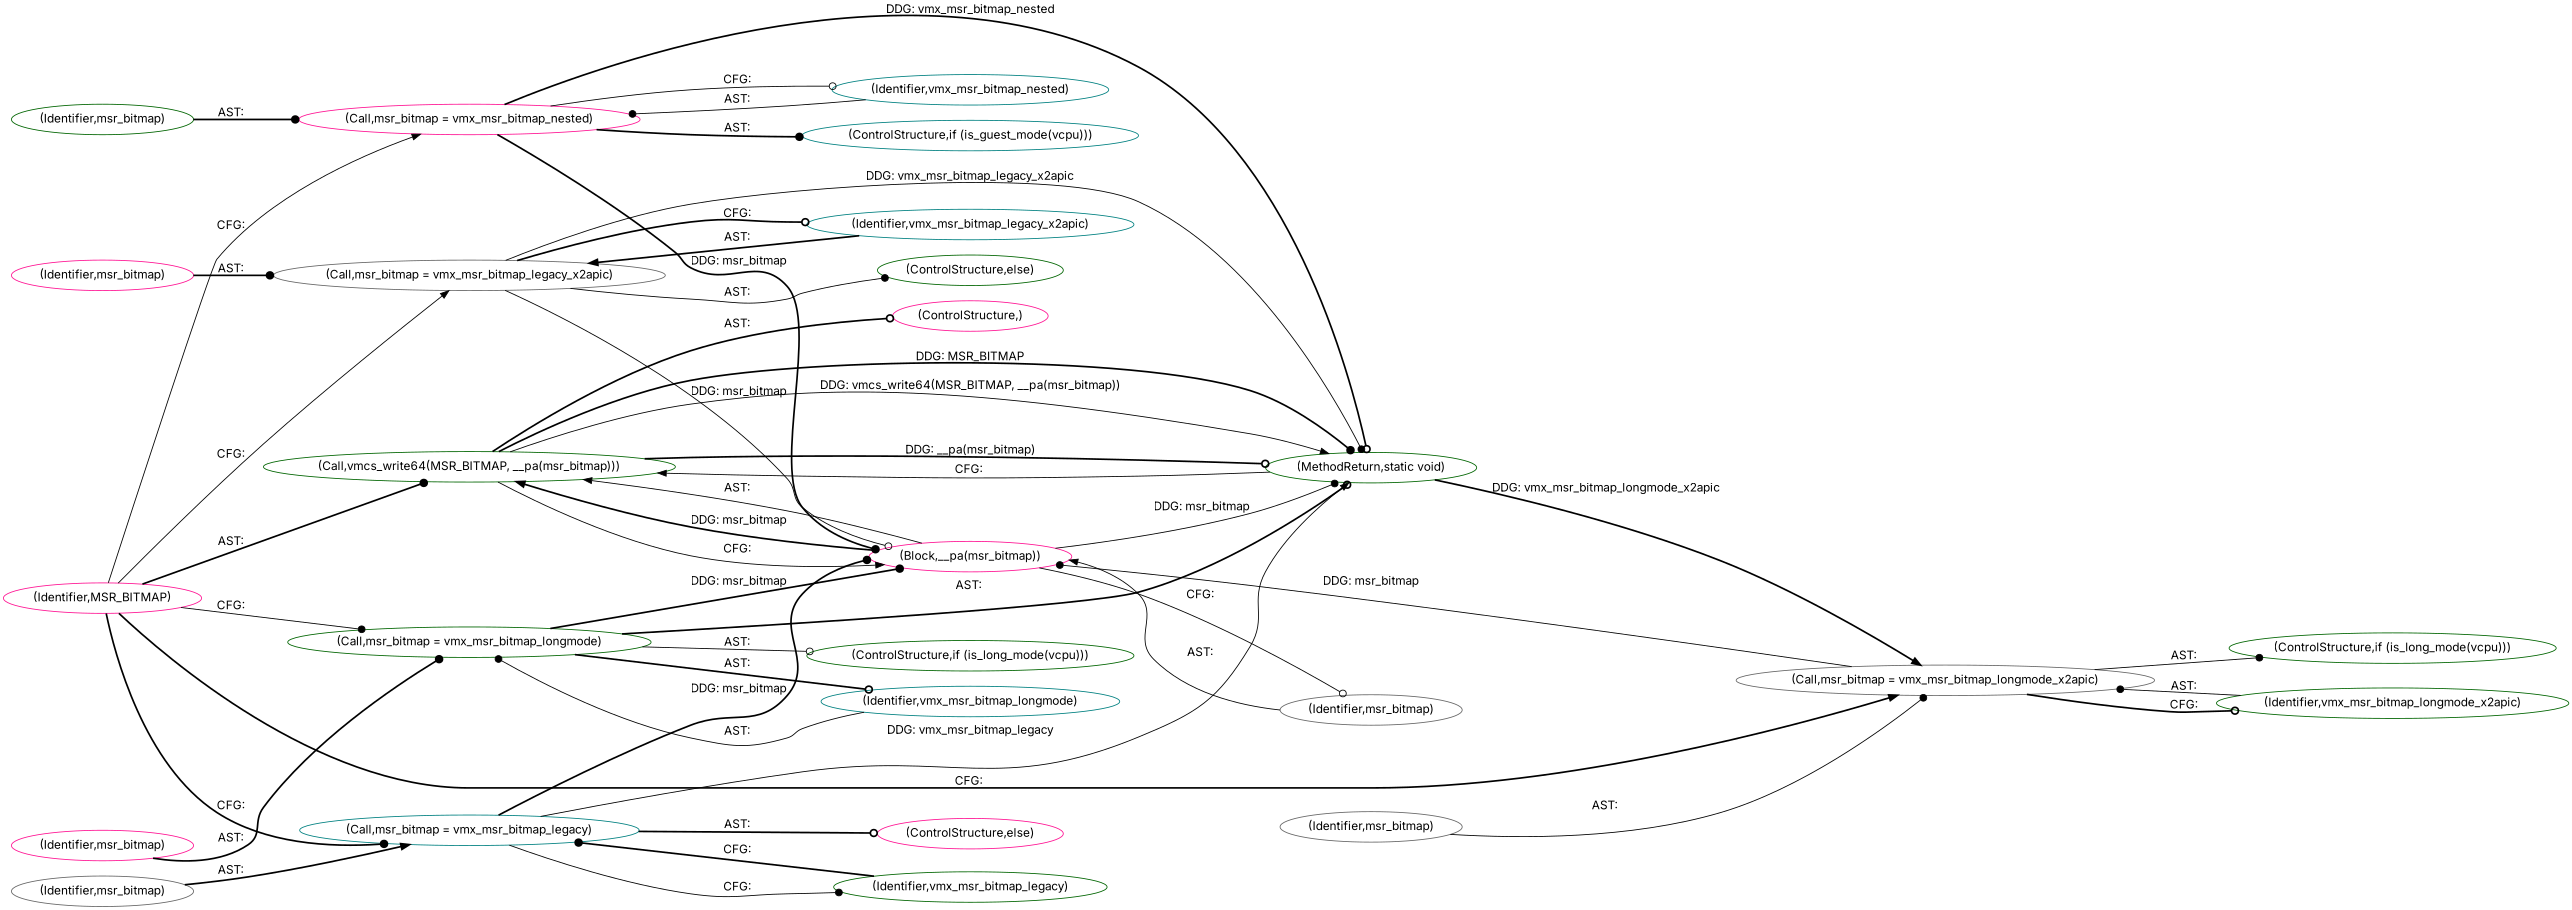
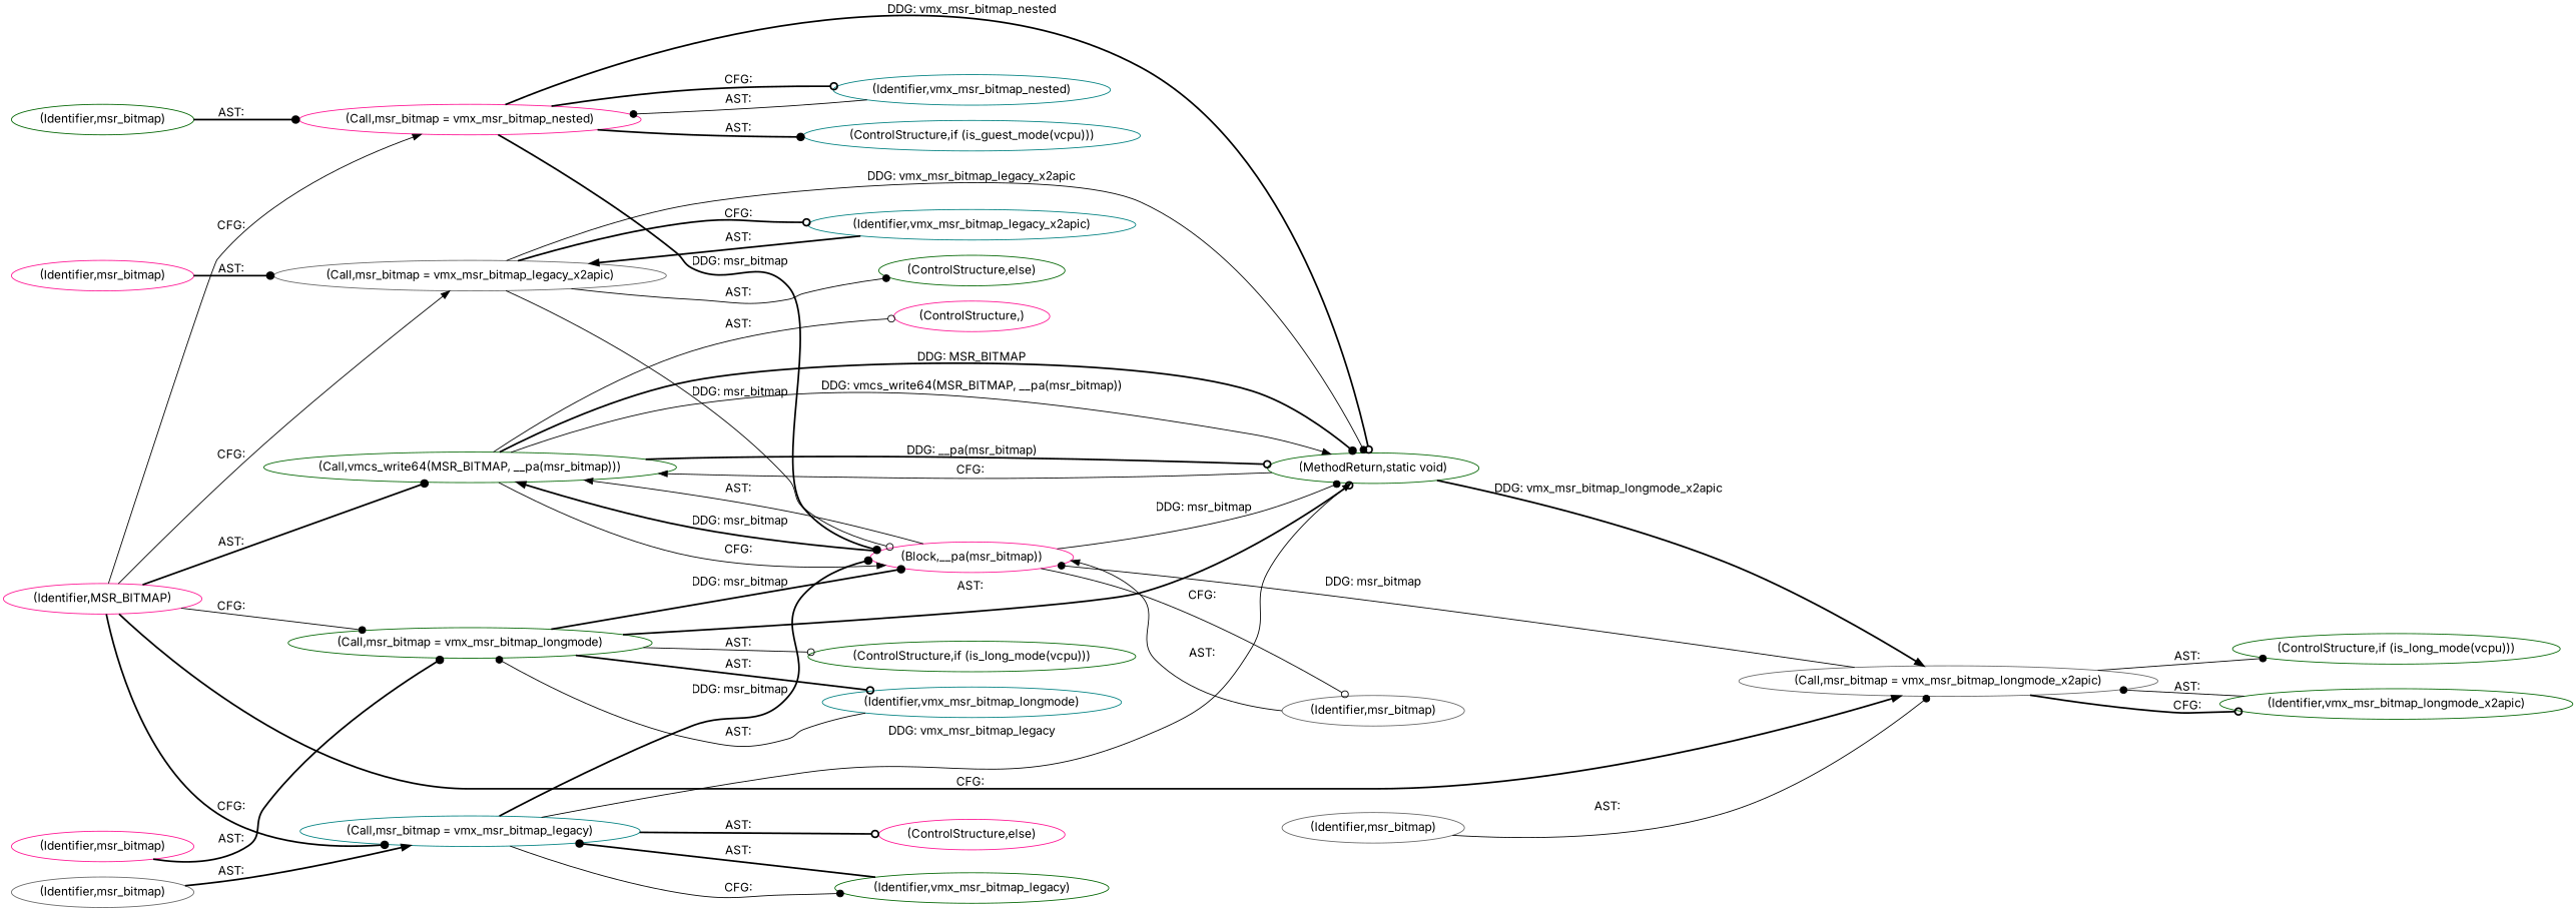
  digraph {
    fontname=Inter
    rankdir=LR
    node [color=darkgreen fontname=Inter]
    edge [arrowhead=dot fontname=Inter style=solid]
    n1 [label="(Call,vmcs_write64(MSR_BITMAP, __pa(msr_bitmap)))"]
    n2 [color=deeppink label="(Block,__pa(msr_bitmap))"]
    n3 [color=deeppink label="(ControlStructure,)"]
    n4 [label="(MethodReturn,static void)"]
    n5 [color=gray40 label="(Identifier,msr_bitmap)"]
    n6 [color=gray40 label="(Call,msr_bitmap = vmx_msr_bitmap_longmode_x2apic)"]
    n7 [color=deeppink label="(Call,msr_bitmap = vmx_msr_bitmap_nested)"]
    n8 [color=teal label="(Identifier,vmx_msr_bitmap_nested)"]
    n9 [color=teal label="(ControlStructure,if (is_guest_mode(vcpu)))"]
    n10 [color=gray40 label="(Call,msr_bitmap = vmx_msr_bitmap_legacy_x2apic)"]
    n11 [label="(ControlStructure,else)"]
    n12 [color=teal label="(Identifier,vmx_msr_bitmap_legacy_x2apic)"]
    n13 [label="(Call,msr_bitmap = vmx_msr_bitmap_longmode)"]
    n14 [color=teal label="(Identifier,vmx_msr_bitmap_longmode)"]
    n15 [label="(ControlStructure,if (is_long_mode(vcpu)))"]
    n16 [label="(ControlStructure,if (is_long_mode(vcpu)))"]
    n17 [label="(Identifier,vmx_msr_bitmap_longmode_x2apic)"]
    n18 [color=teal label="(Call,msr_bitmap = vmx_msr_bitmap_legacy)"]
    n19 [color=deeppink label="(ControlStructure,else)"]
    n20 [label="(Identifier,vmx_msr_bitmap_legacy)"]
    n21 [label="(Identifier,msr_bitmap)"]
    n22 [color=deeppink label="(Identifier,MSR_BITMAP)"]
    n23 [color=deeppink label="(Identifier,msr_bitmap)"]
    n24 [color=deeppink label="(Identifier,msr_bitmap)"]
    n25 [color=gray40 label="(Identifier,msr_bitmap)"]
    n26 [color=gray40 label="(Identifier,msr_bitmap)"]
    n1 -> n2 [arrowhead=normal label="CFG: "]
-   n1 -> n3 [arrowhead=odot label="AST: " style=bold]
+   n1 -> n3 [arrowhead=odot label="AST: "]
    n1 -> n4 [label="DDG: MSR_BITMAP" style=bold]
    n1 -> n4 [arrowhead=normal label="DDG: vmcs_write64(MSR_BITMAP, __pa(msr_bitmap))"]
    n1 -> n4 [arrowhead=odot label="DDG: __pa(msr_bitmap)" style=bold]
    n2 -> n1 [arrowhead=normal label="AST: "]
    n2 -> n1 [arrowhead=normal label="DDG: msr_bitmap" style=bold]
    n2 -> n4 [label="DDG: msr_bitmap"]
    n2 -> n5 [arrowhead=odot label="CFG: "]
    n4 -> n1 [arrowhead=normal label="CFG: "]
    n4 -> n6 [arrowhead=normal label="DDG: vmx_msr_bitmap_longmode_x2apic" style=bold]
    n5 -> n2 [arrowhead=normal label="AST: "]
    n6 -> n2 [label="DDG: msr_bitmap"]
    n6 -> n16 [label="AST: "]
    n6 -> n17 [arrowhead=odot label="CFG: " style=bold]
    n7 -> n2 [label="DDG: msr_bitmap" style=bold]
    n7 -> n4 [arrowhead=odot label="DDG: vmx_msr_bitmap_nested" style=bold]
-   n7 -> n8 [arrowhead=odot label="CFG: "]
+   n7 -> n8 [arrowhead=odot label="CFG: " style=bold]
    n7 -> n9 [label="AST: " style=bold]
    n8 -> n7 [label="AST: "]
    n10 -> n2 [arrowhead=odot label="DDG: msr_bitmap"]
    n10 -> n4 [label="DDG: vmx_msr_bitmap_legacy_x2apic"]
    n10 -> n11 [label="AST: "]
    n10 -> n12 [arrowhead=odot label="CFG: " style=bold]
    n12 -> n10 [arrowhead=normal label="AST: " style=bold]
    n13 -> n2 [label="DDG: msr_bitmap" style=bold]
    n13 -> n4 [arrowhead=odot label="AST: " style=bold]
    n13 -> n14 [arrowhead=odot label="AST: " style=bold]
    n13 -> n15 [arrowhead=odot label="AST: "]
    n14 -> n13 [label="AST: "]
    n17 -> n6 [label="AST: "]
    n18 -> n2 [label="DDG: msr_bitmap" style=bold]
    n18 -> n4 [arrowhead=normal label="DDG: vmx_msr_bitmap_legacy"]
    n18 -> n19 [arrowhead=odot label="AST: " style=bold]
    n18 -> n20 [label="CFG: "]
-   n20 -> n18 [label="CFG: " style=bold]
+   n20 -> n18 [label="AST: " style=bold]
    n21 -> n7 [label="AST: " style=bold]
    n22 -> n1 [label="AST: " style=bold]
    n22 -> n6 [arrowhead=normal label="CFG: " style=bold]
    n22 -> n7 [arrowhead=normal label="CFG: "]
    n22 -> n10 [arrowhead=normal label="CFG: "]
    n22 -> n13 [label="CFG: "]
    n22 -> n18 [label="CFG: " style=bold]
    n23 -> n10 [label="AST: " style=bold]
    n24 -> n13 [label="AST: " style=bold]
    n25 -> n6 [label="AST: "]
    n26 -> n18 [arrowhead=normal label="AST: " style=bold]
  }
